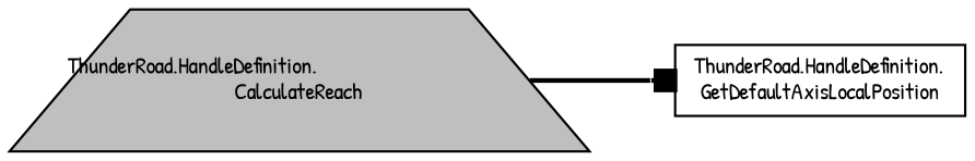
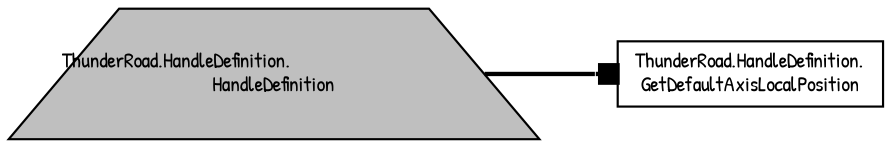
  digraph {
    rankdir=LR
    fontname="Patrick Hand"
    node [color=black fontname="Patrick Hand" fontsize=10 style=filled]
-   n1 [fillcolor=grey75 fontcolor=black height=0.2 label="ThunderRoad.HandleDefinition.\lCalculateReach" shape=trapezium width=0.4]
+   n1 [fillcolor=grey75 fontcolor=black height=0.2 label="ThunderRoad.HandleDefinition.\lHandleDefinition" shape=trapezium width=0.4]
    n2 [fillcolor=white height=0.2 label="ThunderRoad.HandleDefinition.\lGetDefaultAxisLocalPosition" shape=box width=0.4]
    n1 -> n2 [color=black fontname="Patrick Hand" fontsize=10 labelfontname=Helvetica labelfontsize=10 style=bold arrowhead=box]
  }
